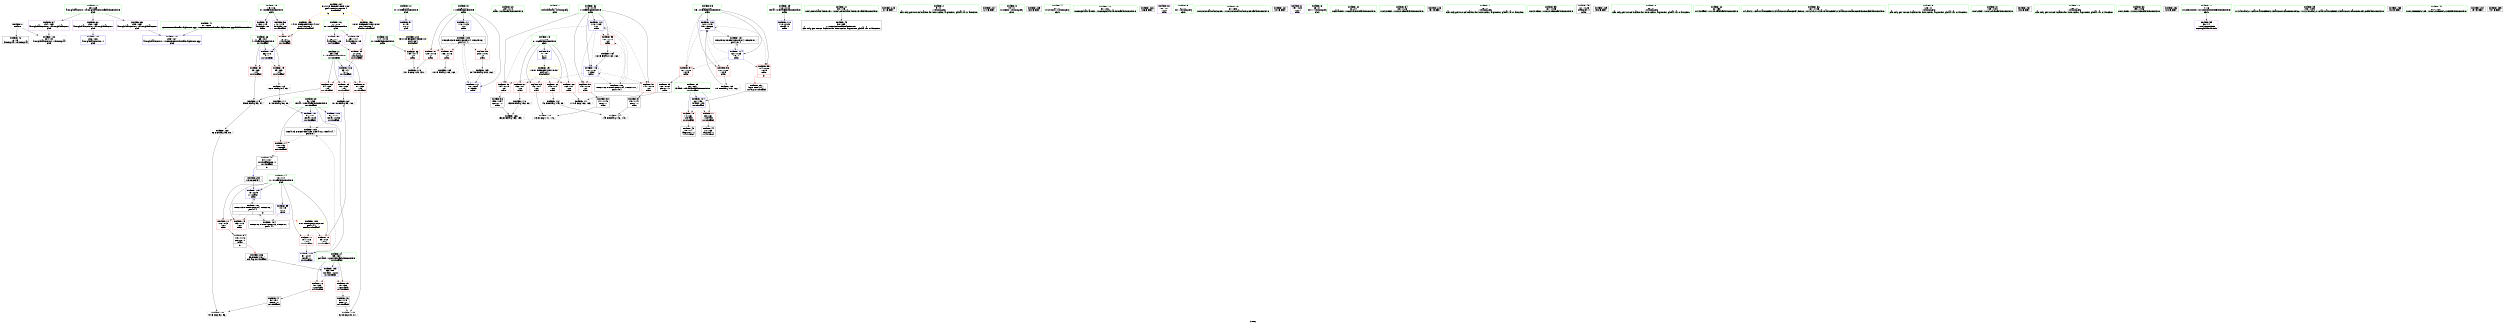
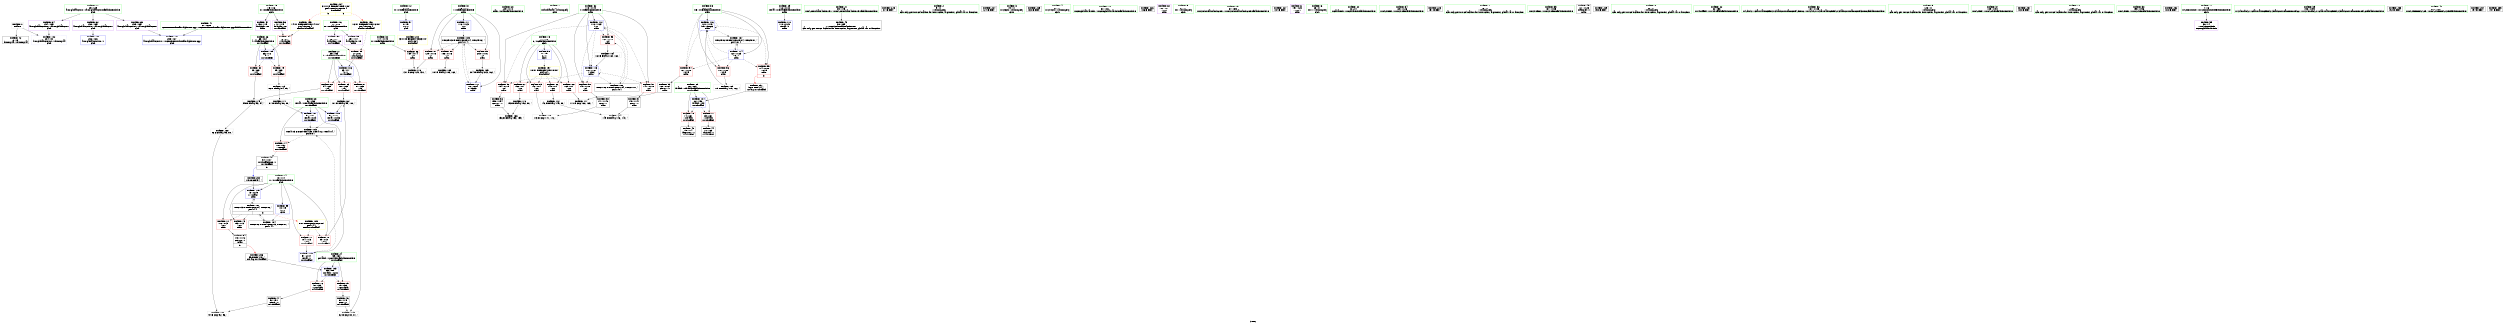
  digraph {
    label=SVFG
    node [color=green shape=record]
    edge [style=solid]
    n1 [color=grey label="{NodeID: 0\nNullPtr}"]
    n2 [color=black label="{NodeID: 42\n2\<--3\ndummyVal\<--dummyVal\n}"]
    n3 [color=blue label="{NodeID: 102\n234\<--3\nllvm.global_ctors_2\<--dummyVal\nGlob }" style=dotted]
    n4 [color=grey label="{NodeID: 180\n97 = cmp(92, 96, )\n}"]
    n5 [color=blue label="{NodeID: 97\n8\<--9\nM\<--\nGlob }"]
    n6 [label="{NodeID: 14\n13\<--14\nW\<--W_field_insensitive\nGlob }"]
    n7 [color=red label="{NodeID: 70\n99\<--13\n\<--W\n_Z7shuffleii\n}"]
    n8 [color=red label="{NodeID: 71\n104\<--13\n\<--W\n_Z7shuffleii\n}"]
    n9 [color=red label="{NodeID: 72\n172\<--13\n\<--W\nmain\n}"]
    n10 [color=red label="{NodeID: 73\n193\<--13\n\<--W\nmain\n}"]
    n11 [color=blue label="{NodeID: 99\n13\<--9\nW\<--\nGlob }"]
    n12 [color=blue label="{NodeID: 115\n13\<--175\nW\<--call21\nmain\n}"]
    n13 [color=grey label="{NodeID: 167\n101 = Binary(99, 100, )\n}"]
    n14 [color=blue label="{NodeID: 109\n57\<--104\nretval\<--\n_Z7shuffleii\n}"]
    n15 [color=black label="{NodeID: 54\n173\<--172\nconv20\<--\nmain\n|{<s0>9}}"]
    n16 [color=black label="{NodeID: 184\nMR_2V_2 = PHI(MR_2V_3, MR_2V_1, )\npts\{14 \}\n}"]
    n17 [color=black label="{NodeID: 181\nMR_2V_3 = PHI(MR_2V_4, MR_2V_2, )\npts\{14 \}\n|{|<s4>9}}"]
    n18 [color=grey label="{NodeID: 173\n86 = Binary(84, 85, )\n}"]
    n19 [color=grey label="{NodeID: 171\n87 = Binary(86, 88, )\n}"]
    n20 [color=blue label="{NodeID: 108\n57\<--101\nretval\<--sub8\n_Z7shuffleii\n}"]
    n21 [color=black label="{NodeID: 183\nMR_4V_3 = PHI(MR_4V_5, MR_4V_2, MR_4V_4, )\npts\{58 \}\n}"]
    n22 [color=black label="{NodeID: 236\n55 = PHI(173, )\n0th arg _Z7shuffleii }"]
    n23 [color=yellow label="{NodeID: 189\n2V_1 = ENCHI(MR_2V_0)\npts\{14 \}\nFun[_Z7shuffleii]}" style=double]
    n24 [color=blue label="{NodeID: 111\n116\<--123\nt\<--\nmain\n}"]
    n25 [color=black label="{NodeID: 185\nMR_25V_3 = PHI(MR_25V_4, MR_25V_2, )\npts\{117 \}\n}"]
    n26 [color=red label="{NodeID: 87\n129\<--116\n\<--t\nmain\n}"]
    n27 [color=red label="{NodeID: 88\n186\<--116\n\<--t\nmain\n}"]
    n28 [color=red label="{NodeID: 89\n203\<--116\n\<--t\nmain\n}"]
    n29 [color=blue label="{NodeID: 117\n116\<--204\nt\<--inc31\nmain\n}"]
    n30 [color=grey label="{NodeID: 176\n131 = cmp(129, 130, )\n}"]
    n31 [color=grey label="{NodeID: 163\n187 = Binary(186, 162, )\n}"]
    n32 [color=grey label="{NodeID: 165\n204 = Binary(203, 162, )\n}"]
    n33 [label="{NodeID: 28\n109\<--110\nmain\<--main_field_insensitive\n}"]
    n34 [color=purple label="{NodeID: 56\n71\<--15\narrayidx\<--A\n_Z7shuffleii\n}"]
    n35 [color=red label="{NodeID: 84\n72\<--71\n\<--arrayidx\n_Z7shuffleii\n}"]
    n36 [color=blue label="{NodeID: 105\n63\<--72\na\<--\n_Z7shuffleii\n}"]
    n37 [color=red label="{NodeID: 79\n85\<--63\n\<--a\n_Z7shuffleii\n}"]
    n38 [color=red label="{NodeID: 80\n93\<--63\n\<--a\n_Z7shuffleii\n}"]
    n39 [color=blue label="{NodeID: 103\n59\<--55\npos.addr\<--pos\n_Z7shuffleii\n}"]
    n40 [color=red label="{NodeID: 75\n79\<--59\n\<--pos.addr\n_Z7shuffleii\n}"]
    n41 [color=red label="{NodeID: 76\n91\<--59\n\<--pos.addr\n_Z7shuffleii\n}"]
    n42 [color=black label="{NodeID: 46\n80\<--79\nconv\<--\n_Z7shuffleii\n}"]
    n43 [color=black label="{NodeID: 47\n92\<--91\nconv3\<--\n_Z7shuffleii\n}"]
    n44 [color=red label="{NodeID: 74\n107\<--57\n\<--retval\n_Z7shuffleii\n}"]
    n45 [color=grey label="{NodeID: 175\n95 = Binary(93, 94, )\n}"]
    n46 [label="{NodeID: 1\n7\<--1\n__dso_handle\<--dummyObj\nGlob }"]
    n47 [color=blue label="{NodeID: 98\n11\<--9\nC\<--\nGlob }"]
    n48 [color=yellow label="{NodeID: 197\n18V_1 = ENCHI(MR_18V_0)\npts\{12 \}\nFun[main]}" style=double]
    n49 [color=red label="{NodeID: 65\n142\<--11\n\<--C\nmain\n}"]
    n50 [color=red label="{NodeID: 66\n145\<--11\n\<--C\nmain\n}"]
    n51 [color=red label="{NodeID: 67\n152\<--11\n\<--C\nmain\n}"]
    n52 [color=red label="{NodeID: 68\n169\<--11\n\<--C\nmain\n}"]
    n53 [color=grey label="{NodeID: 178\n143 = cmp(141, 142, )\n}"]
    n54 [color=grey label="{NodeID: 172\n146 = Binary(145, 88, )\n}"]
    n55 [color=grey label="{NodeID: 170\n153 = Binary(152, 88, )\n}"]
    n56 [color=grey label="{NodeID: 177\n170 = cmp(168, 169, )\n}"]
    n57 [label="{NodeID: 15\n15\<--16\nA\<--A_field_insensitive\nGlob }"]
    n58 [color=purple label="{NodeID: 57\n150\<--15\narrayidx\<--A\nmain\n}"]
    n59 [color=yellow label="{NodeID: 195\n14V_1 = ENCHI(MR_14V_0)\npts\{160000 \}\nFun[_Z7shuffleii]}" style=double]
    n60 [color=blue label="{NodeID: 112\n118\<--123\ni\<--\nmain\n}"]
    n61 [color=red label="{NodeID: 90\n140\<--118\n\<--i\nmain\n}"]
    n62 [color=red label="{NodeID: 91\n147\<--118\n\<--i\nmain\n}"]
    n63 [color=red label="{NodeID: 92\n154\<--118\n\<--i\nmain\n}"]
    n64 [color=red label="{NodeID: 93\n160\<--118\n\<--i\nmain\n}"]
    n65 [color=blue label="{NodeID: 113\n118\<--161\ni\<--inc\nmain\n}"]
    n66 [color=black label="{NodeID: 186\nMR_27V_2 = PHI(MR_27V_4, MR_27V_1, )\npts\{119 \}\n}"]
    n67 [color=black label="{NodeID: 50\n141\<--140\nconv\<--\nmain\n}"]
    n68 [color=black label="{NodeID: 51\n148\<--147\nconv7\<--\nmain\n}"]
    n69 [color=black label="{NodeID: 52\n155\<--154\nconv11\<--\nmain\n}"]
    n70 [color=grey label="{NodeID: 164\n161 = Binary(160, 162, )\n}"]
    n71 [color=grey label="{NodeID: 174\n149 = Binary(146, 148, )\n}"]
    n72 [color=grey label="{NodeID: 166\n156 = Binary(153, 155, )\n}"]
    n73 [label="{NodeID: 29\n112\<--113\nretval\<--retval_field_insensitive\nmain\n}"]
    n74 [color=blue label="{NodeID: 110\n112\<--123\nretval\<--\nmain\n}"]
    n75 [color=black label="{NodeID: 43\n38\<--39\n\<--_ZNSt8ios_base4InitD1Ev\nCan only get source location for instruction, argument, global var or function.}"]
    n76 [color=black label="{NodeID: 223\n37 = PHI()\n}"]
    n77 [color=black label="{NodeID: 237\n56 = PHI(174, )\n1st arg _Z7shuffleii }"]
    n78 [color=blue label="{NodeID: 104\n61\<--56\nid.addr\<--id\n_Z7shuffleii\n}"]
    n79 [color=red label="{NodeID: 77\n69\<--61\n\<--id.addr\n_Z7shuffleii\n}"]
    n80 [color=red label="{NodeID: 78\n74\<--61\n\<--id.addr\n_Z7shuffleii\n}"]
    n81 [color=black label="{NodeID: 44\n70\<--69\nidxprom\<--\n_Z7shuffleii\n}"]
    n82 [color=black label="{NodeID: 45\n75\<--74\nidxprom1\<--\n_Z7shuffleii\n}"]
    n83 [color=grey label="{NodeID: 168\n96 = Binary(95, 88, )\n}"]
    n84 [color=red label="{NodeID: 85\n77\<--76\n\<--arrayidx2\n_Z7shuffleii\n}"]
    n85 [color=blue label="{NodeID: 106\n65\<--77\nb\<--\n_Z7shuffleii\n}"]
    n86 [color=red label="{NodeID: 81\n81\<--65\n\<--b\n_Z7shuffleii\n}"]
    n87 [color=red label="{NodeID: 82\n94\<--65\n\<--b\n_Z7shuffleii\n}"]
    n88 [color=red label="{NodeID: 83\n100\<--65\n\<--b\n_Z7shuffleii\n}"]
    n89 [color=grey label="{NodeID: 179\n82 = cmp(80, 81, )\n}"]
    n90 [label="{NodeID: 2\n9\<--1\n\<--dummyObj\nCan only get source location for instruction, argument, global var or function.}"]
    n91 [label="{NodeID: 16\n17\<--18\nB\<--B_field_insensitive\nGlob }"]
    n92 [color=purple label="{NodeID: 58\n76\<--17\narrayidx2\<--B\n_Z7shuffleii\n}"]
    n93 [color=purple label="{NodeID: 59\n157\<--17\narrayidx13\<--B\nmain\n}"]
    n94 [color=yellow label="{NodeID: 196\n16V_1 = ENCHI(MR_16V_0)\npts\{180000 \}\nFun[_Z7shuffleii]}" style=double]
    n95 [label="{NodeID: 30\n114\<--115\nT\<--T_field_insensitive\nmain\n}"]
    n96 [color=red label="{NodeID: 86\n130\<--114\n\<--T\nmain\n}"]
    n97 [color=black label="{NodeID: 224\n124 = PHI()\n}"]
    n98 [color=grey label="{NodeID: 169\n179 = Binary(178, 162, )\n}"]
    n99 [color=blue label="{NodeID: 116\n120\<--179\ni15\<--inc23\nmain\n}"]
    n100 [color=red label="{NodeID: 94\n167\<--120\n\<--i15\nmain\n}"]
    n101 [color=red label="{NodeID: 95\n174\<--120\n\<--i15\nmain\n|{<s0>9}}"]
    n102 [color=red label="{NodeID: 96\n178\<--120\n\<--i15\nmain\n}"]
    n103 [color=black label="{NodeID: 187\nMR_29V_2 = PHI(MR_29V_4, MR_29V_1, )\npts\{121 \}\n}"]
    n104 [color=black label="{NodeID: 53\n168\<--167\nconv17\<--\nmain\n}"]
    n105 [color=blue label="{NodeID: 114\n120\<--123\ni15\<--\nmain\n}"]
    n106 [label="{NodeID: 3\n19\<--1\n_ZSt3cin\<--dummyObj\nGlob }"]
    n107 [color=black label="{NodeID: 48\n54\<--107\n_Z7shuffleii_ret\<--\n_Z7shuffleii\n|{<s0>9}}"]
    n108 [color=black label="{NodeID: 230\n175 = PHI(54, )\n}"]
    n109 [color=blue label="{NodeID: 100\n232\<--26\nllvm.global_ctors_0\<--\nGlob }"]
    n110 [label="{NodeID: 17\n25\<--29\nllvm.global_ctors\<--llvm.global_ctors_field_insensitive\nGlob }"]
    n111 [color=purple label="{NodeID: 62\n232\<--25\nllvm.global_ctors_0\<--llvm.global_ctors\nGlob }"]
    n112 [color=purple label="{NodeID: 63\n233\<--25\nllvm.global_ctors_1\<--llvm.global_ctors\nGlob }"]
    n113 [color=purple label="{NodeID: 64\n234\<--25\nllvm.global_ctors_2\<--llvm.global_ctors\nGlob }"]
    n114 [color=blue label="{NodeID: 101\n233\<--27\nllvm.global_ctors_1\<--_GLOBAL__sub_I_flowlight_0_0.cpp\nGlob }"]
    n115 [label="{NodeID: 31\n116\<--117\nt\<--t_field_insensitive\nmain\n}"]
    n116 [color=black label="{NodeID: 225\n133 = PHI()\n}"]
    n117 [label="{NodeID: 4\n20\<--1\n_ZSt4cout\<--dummyObj\nGlob }"]
    n118 [label="{NodeID: 18\n30\<--31\n__cxx_global_var_init\<--__cxx_global_var_init_field_insensitive\n}"]
    n119 [label="{NodeID: 32\n118\<--119\ni\<--i_field_insensitive\nmain\n}"]
    n120 [color=black label="{NodeID: 226\n136 = PHI()\n}"]
    n121 [color=purple label="{NodeID: 60\n182\<--21\n\<--.str\nmain\n}"]
    n122 [color=blue label="{NodeID: 107\n57\<--87\nretval\<--sub\n_Z7shuffleii\n}"]
    n123 [label="{NodeID: 5\n21\<--1\n.str\<--dummyObj\nGlob }"]
    n124 [label="{NodeID: 19\n34\<--35\n_ZNSt8ios_base4InitC1Ev\<--_ZNSt8ios_base4InitC1Ev_field_insensitive\n}"]
    n125 [label="{NodeID: 33\n120\<--121\ni15\<--i15_field_insensitive\nmain\n}"]
    n126 [color=black label="{NodeID: 227\n137 = PHI()\n}"]
    n127 [color=purple label="{NodeID: 61\n191\<--23\n\<--.str.1\nmain\n}"]
    n128 [label="{NodeID: 6\n23\<--1\n.str.1\<--dummyObj\nGlob }"]
    n129 [label="{NodeID: 20\n40\<--41\n__cxa_atexit\<--__cxa_atexit_field_insensitive\n}"]
    n130 [color=yellow label="{NodeID: 200\n23V_1 = ENCHI(MR_23V_0)\npts\{115 \}\nFun[main]}" style=double]
    n131 [label="{NodeID: 34\n125\<--126\n_ZNSirsERi\<--_ZNSirsERi_field_insensitive\n}"]
    n132 [color=black label="{NodeID: 228\n151 = PHI()\n}"]
    n133 [label="{NodeID: 7\n26\<--1\n\<--dummyObj\nCan only get source location for instruction, argument, global var or function.}"]
    n134 [label="{NodeID: 21\n39\<--45\n_ZNSt8ios_base4InitD1Ev\<--_ZNSt8ios_base4InitD1Ev_field_insensitive\n}"]
    n135 [label="{NodeID: 35\n134\<--135\n_ZNSirsERx\<--_ZNSirsERx_field_insensitive\n}"]
    n136 [color=black label="{NodeID: 49\n111\<--123\nmain_ret\<--\nmain\n}"]
    n137 [color=black label="{NodeID: 229\n158 = PHI()\n}"]
    n138 [label="{NodeID: 8\n88\<--1\n\<--dummyObj\nCan only get source location for instruction, argument, global var or function.}"]
    n139 [label="{NodeID: 22\n52\<--53\n_Z7shuffleii\<--_Z7shuffleii_field_insensitive\n}"]
    n140 [label="{NodeID: 36\n184\<--185\n_ZStlsISt11char_traitsIcEERSt13basic_ostreamIcT_ES5_PKc\<--_ZStlsISt11char_traitsIcEERSt13basic_ostreamIcT_ES5_PKc_field_insensitive\n}"]
    n141 [label="{NodeID: 9\n123\<--1\n\<--dummyObj\nCan only get source location for instruction, argument, global var or function.}"]
    n142 [label="{NodeID: 23\n57\<--58\nretval\<--retval_field_insensitive\n_Z7shuffleii\n}"]
    n143 [label="{NodeID: 37\n189\<--190\n_ZNSolsEi\<--_ZNSolsEi_field_insensitive\n}"]
    n144 [color=black label="{NodeID: 231\n183 = PHI()\n}"]
    n145 [label="{NodeID: 10\n162\<--1\n\<--dummyObj\nCan only get source location for instruction, argument, global var or function.}"]
    n146 [label="{NodeID: 24\n59\<--60\npos.addr\<--pos.addr_field_insensitive\n_Z7shuffleii\n}"]
    n147 [color=yellow label="{NodeID: 204\n31V_1 = ENCHI(MR_31V_0)\npts\{160000 180000 \}\nFun[main]|{<s0>9|<s1>9}}" style=double]
    n148 [label="{NodeID: 38\n195\<--196\n_ZNSolsEx\<--_ZNSolsEx_field_insensitive\n}"]
    n149 [color=black label="{NodeID: 232\n188 = PHI()\n}"]
    n150 [label="{NodeID: 11\n4\<--6\n_ZStL8__ioinit\<--_ZStL8__ioinit_field_insensitive\nGlob }"]
    n151 [color=purple label="{NodeID: 55\n36\<--4\n\<--_ZStL8__ioinit\n__cxx_global_var_init\n}"]
    n152 [label="{NodeID: 25\n61\<--62\nid.addr\<--id.addr_field_insensitive\n_Z7shuffleii\n}"]
    n153 [label="{NodeID: 39\n198\<--199\n_ZSt4endlIcSt11char_traitsIcEERSt13basic_ostreamIT_T0_ES6_\<--_ZSt4endlIcSt11char_traitsIcEERSt13basic_ostreamIT_T0_ES6__field_insensitive\n}"]
    n154 [color=black label="{NodeID: 233\n192 = PHI()\n}"]
    n155 [label="{NodeID: 12\n8\<--10\nM\<--M_field_insensitive\nGlob }"]
    n156 [label="{NodeID: 26\n63\<--64\na\<--a_field_insensitive\n_Z7shuffleii\n}"]
    n157 [label="{NodeID: 40\n200\<--201\n_ZNSolsEPFRSoS_E\<--_ZNSolsEPFRSoS_E_field_insensitive\n}"]
    n158 [color=black label="{NodeID: 234\n194 = PHI()\n}"]
    n159 [label="{NodeID: 13\n11\<--12\nC\<--C_field_insensitive\nGlob }"]
    n160 [label="{NodeID: 27\n65\<--66\nb\<--b_field_insensitive\n_Z7shuffleii\n}"]
    n161 [label="{NodeID: 41\n27\<--228\n_GLOBAL__sub_I_flowlight_0_0.cpp\<--_GLOBAL__sub_I_flowlight_0_0.cpp_field_insensitive\n}"]
    n162 [color=black label="{NodeID: 235\n197 = PHI()\n}"]
    n1 -> n2
    n1 -> n3
    n6 -> n7
    n6 -> n8
    n6 -> n9
    n6 -> n10
    n6 -> n11
    n6 -> n12
    n7 -> n13
    n8 -> n14
    n9 -> n15
    n11 -> n16 [style=dashed]
    n12 -> n17 [style=dashed]
+   n13 -> n20
    n14 -> n21 [style=dashed]
    n15 -> n22 [color=red tailport=s0]
    n16 -> n17 [style=dashed]
    n17 -> n9 [style=dashed]
    n17 -> n10 [style=dashed]
    n17 -> n12 [style=dashed]
    n17 -> n16 [style=dashed]
    n17 -> n23 [color=red style=dashed tailport=s4]
    n18 -> n19
    n19 -> n122
    n20 -> n21 [style=dashed]
    n21 -> n44 [style=dashed]
    n22 -> n39
    n23 -> n7 [style=dashed]
    n23 -> n8 [style=dashed]
    n24 -> n25 [style=dashed]
    n25 -> n26 [style=dashed]
    n25 -> n27 [style=dashed]
    n25 -> n28 [style=dashed]
    n25 -> n29 [style=dashed]
    n26 -> n30
    n27 -> n31
    n28 -> n32
    n29 -> n25 [style=dashed]
    n32 -> n29
    n34 -> n35
    n35 -> n36
    n36 -> n37 [style=dashed]
    n36 -> n38 [style=dashed]
    n37 -> n18
    n38 -> n45
    n39 -> n40 [style=dashed]
    n39 -> n41 [style=dashed]
    n40 -> n42
    n41 -> n43
    n42 -> n89
    n43 -> n4
    n44 -> n107 [style=dashed]
    n45 -> n83
    n47 -> n48 [style=dashed]
    n48 -> n49 [style=dashed]
    n48 -> n50 [style=dashed]
    n48 -> n51 [style=dashed]
    n48 -> n52 [style=dashed]
    n49 -> n53
    n50 -> n54
    n51 -> n55
    n52 -> n56
    n54 -> n71
    n55 -> n72
    n57 -> n34
    n57 -> n58
    n59 -> n35 [style=dashed]
    n60 -> n61 [style=dashed]
    n60 -> n62 [style=dashed]
    n60 -> n63 [style=dashed]
    n60 -> n64 [style=dashed]
    n60 -> n65 [style=dashed]
    n60 -> n66 [style=dashed]
    n61 -> n67
    n62 -> n68
    n63 -> n69
    n64 -> n70
    n65 -> n61 [style=dashed]
    n65 -> n62 [style=dashed]
    n65 -> n63 [style=dashed]
    n65 -> n65 [style=dashed]
    n65 -> n66 [style=dashed]
    n66 -> n60 [style=dashed]
    n66 -> n64 [style=dashed]
    n67 -> n53
    n68 -> n71
    n69 -> n72
    n70 -> n65
    n73 -> n74
    n77 -> n78
    n78 -> n79 [style=dashed]
    n78 -> n80 [style=dashed]
    n79 -> n81
    n80 -> n82
    n83 -> n4
    n84 -> n85
    n85 -> n86 [style=dashed]
    n85 -> n87 [style=dashed]
    n85 -> n88 [style=dashed]
    n86 -> n89
    n87 -> n45
    n88 -> n13
    n91 -> n92
    n91 -> n93
    n92 -> n84
    n94 -> n84 [style=dashed]
    n95 -> n96
    n96 -> n30
    n98 -> n99
    n99 -> n99 [style=dashed]
    n99 -> n100 [style=dashed]
    n99 -> n101 [style=dashed]
    n99 -> n102 [style=dashed]
    n99 -> n103 [style=dashed]
    n100 -> n104
    n101 -> n77 [color=red tailport=s0]
    n102 -> n98
    n103 -> n105 [style=dashed]
    n104 -> n56
    n105 -> n99 [style=dashed]
    n105 -> n100 [style=dashed]
    n105 -> n101 [style=dashed]
    n105 -> n102 [style=dashed]
    n105 -> n103 [style=dashed]
    n107 -> n108 [color=blue tailport=s0]
    n108 -> n12
    n110 -> n111
    n110 -> n112
    n110 -> n113
    n111 -> n109
    n112 -> n114
    n113 -> n3
    n115 -> n24
    n115 -> n26
    n115 -> n27
    n115 -> n28
    n115 -> n29
    n119 -> n60
    n119 -> n61
    n119 -> n62
    n119 -> n63
    n119 -> n64
    n119 -> n65
    n122 -> n21 [style=dashed]
    n125 -> n99
    n125 -> n100 [style=dashed]
    n125 -> n101
    n125 -> n102
    n125 -> n105
    n130 -> n96 [style=dashed]
    n134 -> n75
    n142 -> n14
    n142 -> n20
    n142 -> n44
    n142 -> n122
    n146 -> n39
    n146 -> n40
    n146 -> n41
    n147 -> n59 [color=red style=dashed tailport=s0]
    n147 -> n94 [color=red style=dashed tailport=s1]
    n150 -> n151
    n152 -> n78
    n152 -> n79
    n152 -> n80
    n155 -> n5
    n156 -> n36
    n156 -> n37
    n156 -> n38
    n159 -> n47
    n159 -> n49
    n159 -> n50
    n159 -> n51
    n159 -> n52
    n160 -> n85
    n160 -> n86
    n160 -> n87
    n160 -> n88
    n161 -> n114
  }
